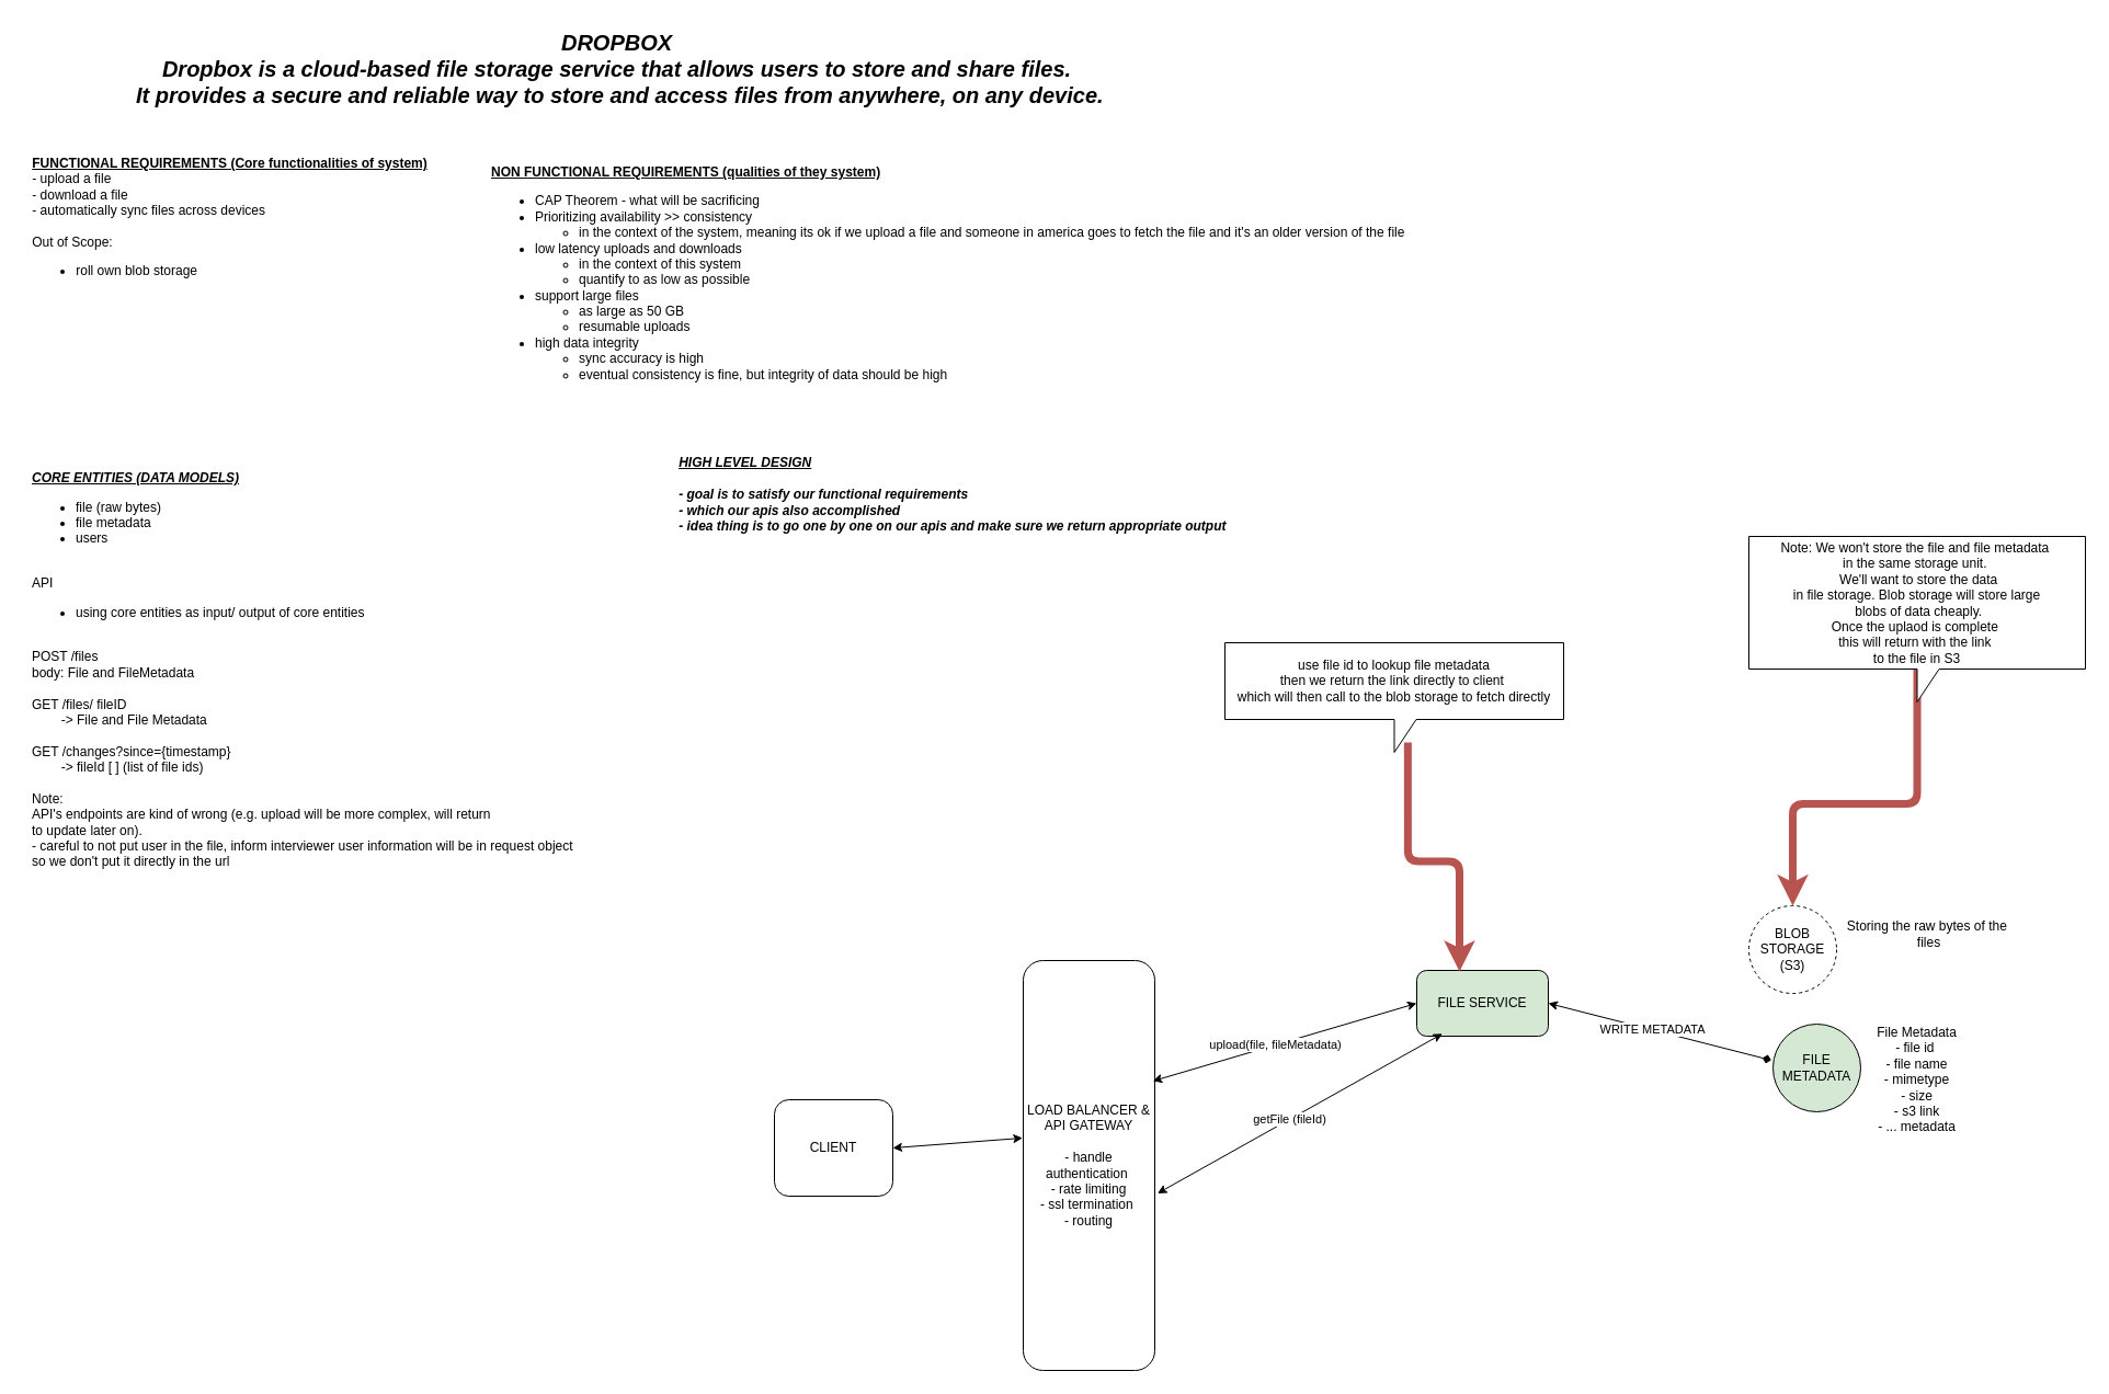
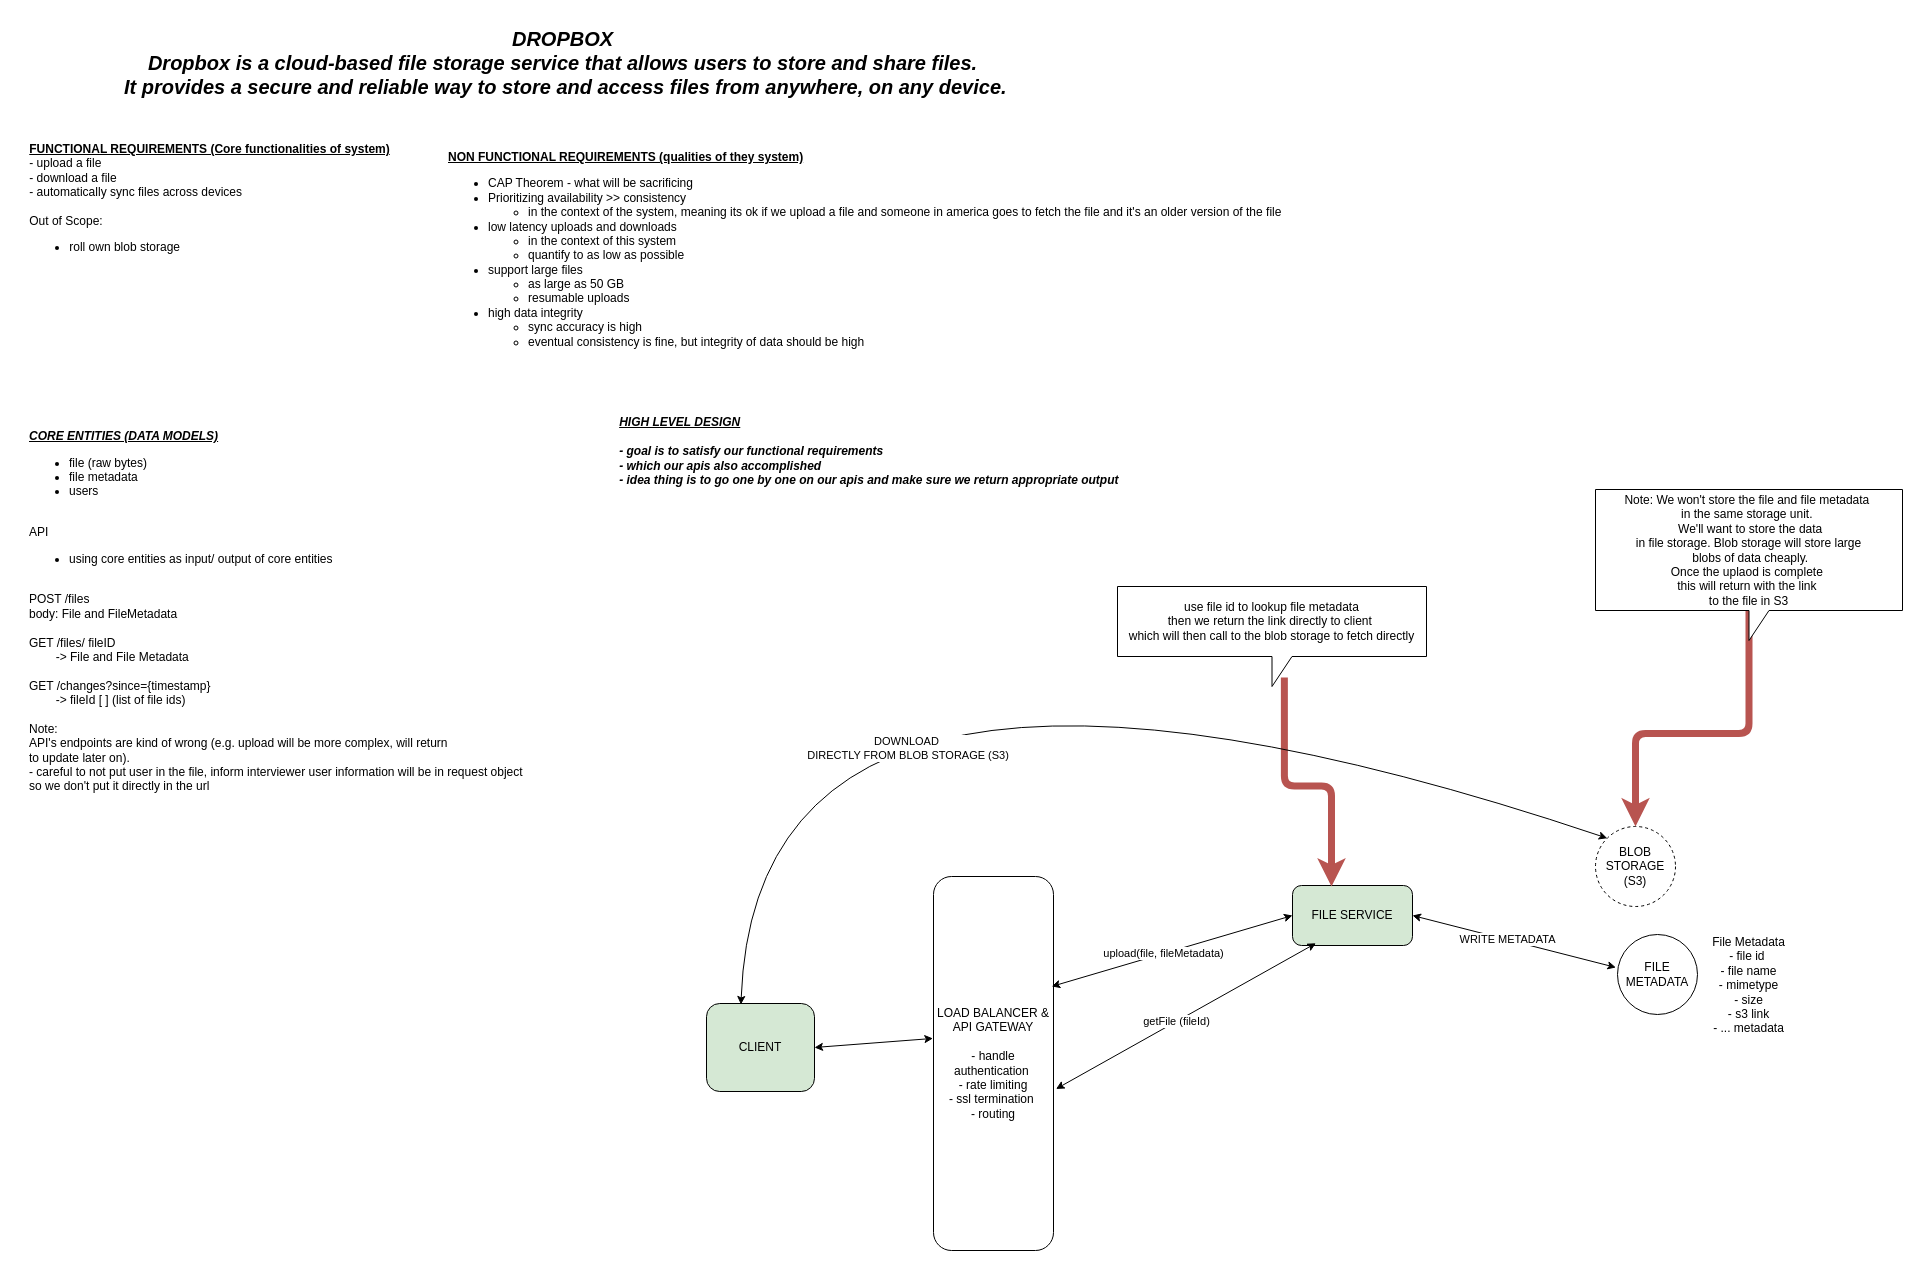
  <mxCell id="0" />
  <mxCell id="1" parent="0" />
  <mxCell id="2" value="DROPBOX&lt;div style=&quot;font-size: 20px;&quot;&gt;Dropbox is a cloud-based file storage service that allows users to store and share files.&lt;/div&gt;&lt;div style=&quot;font-size: 20px;&quot;&gt;&amp;nbsp;It provides a secure and reliable way to store and access files from anywhere, on any device.&lt;/div&gt;" style="text;html=1;align=center;verticalAlign=middle;resizable=0;points=[];autosize=1;strokeColor=none;fillColor=none;fontSize=20;fontStyle=3" vertex="1" parent="1"><mxGeometry x="139" y="20" width="846" height="84" as="geometry" /></mxCell>
  <mxCell id="3" value="&lt;u&gt;&lt;b&gt;FUNCTIONAL REQUIREMENTS (Core functionalities of system)&lt;/b&gt;&lt;/u&gt;&lt;div style=&quot;text-align: left;&quot;&gt;- upload a file&amp;nbsp;&lt;/div&gt;&lt;div style=&quot;text-align: left;&quot;&gt;- download a file&amp;nbsp;&lt;/div&gt;&lt;div style=&quot;text-align: left;&quot;&gt;- automatically sync files across devices&lt;/div&gt;&lt;div&gt;&lt;br&gt;&lt;/div&gt;&lt;div&gt;&lt;div style=&quot;text-align: left;&quot;&gt;Out of Scope:&lt;/div&gt;&lt;div style=&quot;text-align: left;&quot;&gt;&lt;ul&gt;&lt;li&gt;roll own blob storage&amp;nbsp;&lt;/li&gt;&lt;/ul&gt;&lt;/div&gt;&lt;div&gt;&lt;br&gt;&lt;/div&gt;&lt;/div&gt;" style="text;html=1;align=center;verticalAlign=middle;resizable=0;points=[];autosize=1;strokeColor=none;fillColor=none;" vertex="1" parent="1"><mxGeometry x="20" y="135" width="378" height="151" as="geometry" /></mxCell>
  <mxCell id="4" value="&lt;b&gt;&lt;u&gt;NON FUNCTIONAL REQUIREMENTS (qualities of they system)&lt;/u&gt;&lt;/b&gt;&lt;div&gt;&lt;ul&gt;&lt;li&gt;CAP Theorem - what will be sacrificing&amp;nbsp;&lt;/li&gt;&lt;li&gt;Prioritizing availability &amp;gt;&amp;gt; consistency&amp;nbsp;&lt;/li&gt;&lt;ul&gt;&lt;li&gt;in the context of the system, meaning its ok if we upload a file and someone in america goes to fetch the file and it's an older version of the file&amp;nbsp;&lt;/li&gt;&lt;/ul&gt;&lt;li&gt;low latency uploads and downloads&amp;nbsp;&lt;/li&gt;&lt;ul&gt;&lt;li&gt;in the context of this system&amp;nbsp;&lt;/li&gt;&lt;li&gt;quantify to as low as possible&amp;nbsp;&lt;/li&gt;&lt;/ul&gt;&lt;li&gt;support large files&amp;nbsp;&lt;/li&gt;&lt;ul&gt;&lt;li&gt;as large as 50 GB&amp;nbsp;&lt;/li&gt;&lt;li&gt;resumable uploads&amp;nbsp;&lt;/li&gt;&lt;/ul&gt;&lt;li&gt;high data integrity&amp;nbsp;&lt;/li&gt;&lt;ul&gt;&lt;li&gt;sync accuracy is high&lt;/li&gt;&lt;li&gt;eventual consistency is fine, but integrity of data should be high&lt;/li&gt;&lt;/ul&gt;&lt;/ul&gt;&lt;/div&gt;" style="text;html=1;align=left;verticalAlign=middle;resizable=0;points=[];autosize=1;strokeColor=none;fillColor=none;" vertex="1" parent="1"><mxGeometry x="446" y="143" width="855" height="223" as="geometry" /></mxCell>
  <mxCell id="5" value="&lt;b&gt;&lt;i&gt;&lt;u&gt;CORE ENTITIES (DATA MODELS)&lt;/u&gt;&lt;/i&gt;&lt;/b&gt;&lt;div&gt;&lt;ul&gt;&lt;li&gt;file (raw bytes)&lt;/li&gt;&lt;li&gt;file metadata&amp;nbsp;&lt;/li&gt;&lt;li&gt;users&amp;nbsp;&lt;/li&gt;&lt;/ul&gt;&lt;div&gt;&lt;br&gt;&lt;/div&gt;&lt;/div&gt;&lt;div&gt;API&amp;nbsp;&lt;/div&gt;&lt;div&gt;&lt;ul&gt;&lt;li&gt;using core entities as input/ output of core entities&amp;nbsp;&lt;/li&gt;&lt;/ul&gt;&lt;div&gt;&lt;br&gt;&lt;/div&gt;&lt;/div&gt;&lt;div&gt;POST /files&amp;nbsp;&lt;/div&gt;&lt;div&gt;body: File and FileMetadata&amp;nbsp;&lt;/div&gt;&lt;div&gt;&lt;br&gt;&lt;/div&gt;&lt;div&gt;GET /files/ fileID&amp;nbsp;&lt;/div&gt;&lt;div&gt;&lt;span style=&quot;white-space: pre;&quot;&gt;&#09;&lt;/span&gt;-&amp;gt; File and File Metadata&amp;nbsp;&lt;br&gt;&lt;/div&gt;&lt;div&gt;&lt;br&gt;&lt;/div&gt;&lt;div&gt;GET /changes?since={timestamp}&lt;/div&gt;&lt;div&gt;&lt;span style=&quot;white-space: pre;&quot;&gt;&#09;&lt;/span&gt;-&amp;gt; fileId [ ] (list of file ids)&lt;br&gt;&lt;/div&gt;&lt;div&gt;&lt;br&gt;&lt;/div&gt;&lt;div&gt;Note:&lt;/div&gt;&lt;div&gt;API's endpoints are kind of wrong (e.g. upload will be more complex, will return&amp;nbsp;&lt;/div&gt;&lt;div&gt;to update later on).&lt;/div&gt;&lt;div&gt;- careful to not put user in the file, inform interviewer user information will be in request object&amp;nbsp;&lt;/div&gt;&lt;div&gt;so we don't put it directly in the url&lt;/div&gt;" style="text;html=1;align=left;verticalAlign=middle;resizable=0;points=[];autosize=1;strokeColor=none;fillColor=none;" vertex="1" parent="1"><mxGeometry x="27" y="422" width="515" height="377" as="geometry" /></mxCell>
  <mxCell id="6" value="&lt;div style=&quot;text-align: left;&quot;&gt;&lt;b style=&quot;background-color: initial;&quot;&gt;&lt;i style=&quot;&quot;&gt;&lt;u&gt;HIGH LEVEL DESIGN&lt;/u&gt;&lt;/i&gt;&lt;/b&gt;&lt;/div&gt;&lt;div style=&quot;text-align: left;&quot;&gt;&lt;b style=&quot;background-color: initial;&quot;&gt;&lt;i style=&quot;&quot;&gt;&lt;u&gt;&lt;br&gt;&lt;/u&gt;&lt;/i&gt;&lt;/b&gt;&lt;/div&gt;&lt;div style=&quot;text-align: left;&quot;&gt;&lt;b&gt;&lt;i&gt;- goal is to satisfy our functional requirements&lt;/i&gt;&lt;/b&gt;&lt;/div&gt;&lt;div style=&quot;text-align: left;&quot;&gt;&lt;b&gt;&lt;i&gt;- which our apis also accomplished&amp;nbsp;&lt;/i&gt;&lt;/b&gt;&lt;/div&gt;&lt;div style=&quot;text-align: left;&quot;&gt;&lt;b&gt;&lt;i&gt;- idea thing is to go one by one on our apis and make sure we return appropriate output&amp;nbsp;&lt;/i&gt;&lt;/b&gt;&lt;/div&gt;&lt;div style=&quot;text-align: left;&quot;&gt;&lt;b&gt;&lt;i&gt;&lt;u&gt;&lt;br&gt;&lt;/u&gt;&lt;/i&gt;&lt;/b&gt;&lt;/div&gt;" style="text;html=1;align=center;verticalAlign=middle;resizable=0;points=[];autosize=1;strokeColor=none;fillColor=none;" vertex="1" parent="1"><mxGeometry x="609" y="409" width="521" height="98" as="geometry" /></mxCell>
- <mxCell id="7" value="CLIENT" style="rounded=1;whiteSpace=wrap;html=1;" vertex="1" parent="1"><mxGeometry x="706" y="1003" width="108" height="88" as="geometry" /></mxCell>
+ <mxCell id="7" value="CLIENT" style="rounded=1;whiteSpace=wrap;html=1;fillColor=#d5e8d4;" vertex="1" parent="1"><mxGeometry x="706" y="1003" width="108" height="88" as="geometry" /></mxCell>
  <mxCell id="8" value="LOAD BALANCER &amp;amp; API GATEWAY&lt;div&gt;&lt;br&gt;&lt;/div&gt;&lt;div&gt;- handle authentication&amp;nbsp;&lt;/div&gt;&lt;div&gt;- rate limiting&lt;/div&gt;&lt;div&gt;- ssl termination&amp;nbsp;&lt;/div&gt;&lt;div&gt;- routing&lt;/div&gt;" style="rounded=1;whiteSpace=wrap;html=1;" vertex="1" parent="1"><mxGeometry x="933" y="876" width="120" height="374" as="geometry" /></mxCell>
  <mxCell id="9" value="" style="endArrow=classic;startArrow=classic;html=1;rounded=0;entryX=-0.005;entryY=0.433;entryDx=0;entryDy=0;entryPerimeter=0;exitX=1;exitY=0.5;exitDx=0;exitDy=0;" edge="1" parent="1" source="7" target="8"><mxGeometry width="50" height="50" relative="1" as="geometry"><mxPoint x="840" y="1085" as="sourcePoint" /><mxPoint x="890" y="1035" as="targetPoint" /></mxGeometry></mxCell>
  <mxCell id="10" value="FILE SERVICE" style="rounded=1;whiteSpace=wrap;html=1;fillColor=#d5e8d4;" vertex="1" parent="1"><mxGeometry x="1292" y="885" width="120" height="60" as="geometry" /></mxCell>
  <mxCell id="11" value="" style="endArrow=classic;startArrow=classic;html=1;rounded=0;entryX=0;entryY=0.5;entryDx=0;entryDy=0;exitX=0.985;exitY=0.294;exitDx=0;exitDy=0;exitPerimeter=0;" edge="1" parent="1" source="8" target="10"><mxGeometry width="50" height="50" relative="1" as="geometry"><mxPoint x="1056" y="975" as="sourcePoint" /><mxPoint x="1177" y="975" as="targetPoint" /></mxGeometry></mxCell>
  <mxCell id="12" value="upload(file, fileMetadata)" style="edgeLabel;html=1;align=center;verticalAlign=middle;resizable=0;points=[];" vertex="1" connectable="0" parent="11"><mxGeometry x="-0.075" y="1" relative="1" as="geometry"><mxPoint as="offset" /></mxGeometry></mxCell>
  <mxCell id="13" value="BLOB STORAGE (S3)" style="ellipse;whiteSpace=wrap;html=1;dashed=1;" vertex="1" parent="1"><mxGeometry x="1595" y="826" width="80" height="80" as="geometry" /></mxCell>
- <mxCell id="14" value="FILE METADATA" style="ellipse;whiteSpace=wrap;html=1;fillColor=#d5e8d4;" vertex="1" parent="1"><mxGeometry x="1617" y="934" width="80" height="80" as="geometry" /></mxCell>
- <mxCell id="15" value="" style="endArrow=diamond;startArrow=classic;html=1;rounded=0;entryX=-0.02;entryY=0.412;entryDx=0;entryDy=0;exitX=1;exitY=0.5;exitDx=0;exitDy=0;entryPerimeter=0;" edge="1" parent="1" source="10" target="14"><mxGeometry width="50" height="50" relative="1" as="geometry"><mxPoint x="1422" y="910" as="sourcePoint" /><mxPoint x="1605" y="876" as="targetPoint" /></mxGeometry></mxCell>
+ <mxCell id="14" value="FILE METADATA" style="ellipse;whiteSpace=wrap;html=1;" vertex="1" parent="1"><mxGeometry x="1617" y="934" width="80" height="80" as="geometry" /></mxCell>
+ <mxCell id="15" value="" style="endArrow=classic;startArrow=classic;html=1;rounded=0;entryX=-0.02;entryY=0.412;entryDx=0;entryDy=0;exitX=1;exitY=0.5;exitDx=0;exitDy=0;entryPerimeter=0;" edge="1" parent="1" source="10" target="14"><mxGeometry width="50" height="50" relative="1" as="geometry"><mxPoint x="1422" y="910" as="sourcePoint" /><mxPoint x="1605" y="876" as="targetPoint" /></mxGeometry></mxCell>
  <mxCell id="16" value="WRITE METADATA" style="edgeLabel;html=1;align=center;verticalAlign=middle;resizable=0;points=[];" vertex="1" connectable="0" parent="15"><mxGeometry x="-0.075" y="1" relative="1" as="geometry"><mxPoint as="offset" /></mxGeometry></mxCell>
  <mxCell id="17" value="File Metadata&lt;div&gt;- file id&amp;nbsp;&lt;/div&gt;&lt;div&gt;- file name&lt;/div&gt;&lt;div&gt;- mimetype&lt;/div&gt;&lt;div&gt;- size&lt;/div&gt;&lt;div&gt;- s3 link&lt;/div&gt;&lt;div&gt;- ... metadata&lt;br&gt;&lt;div&gt;&lt;br&gt;&lt;/div&gt;&lt;/div&gt;" style="text;html=1;align=center;verticalAlign=middle;resizable=0;points=[];autosize=1;strokeColor=none;fillColor=none;" vertex="1" parent="1"><mxGeometry x="1702" y="928" width="91" height="127" as="geometry" /></mxCell>
- <mxCell id="18" value="Storing the raw bytes of the&amp;nbsp;&lt;div&gt;files&lt;/div&gt;" style="text;html=1;align=center;verticalAlign=middle;resizable=0;points=[];autosize=1;strokeColor=none;fillColor=none;" vertex="1" parent="1"><mxGeometry x="1675" y="831" width="167" height="41" as="geometry" /></mxCell>
  <mxCell id="19" value="" style="endArrow=classic;startArrow=classic;html=1;rounded=0;entryX=0.195;entryY=0.963;entryDx=0;entryDy=0;exitX=1.021;exitY=0.568;exitDx=0;exitDy=0;entryPerimeter=0;exitPerimeter=0;" edge="1" parent="1" source="8" target="10"><mxGeometry width="50" height="50" relative="1" as="geometry"><mxPoint x="1051" y="1098" as="sourcePoint" /><mxPoint x="1287" y="1038" as="targetPoint" /></mxGeometry></mxCell>
  <mxCell id="20" value="getFile (fileId)" style="edgeLabel;html=1;align=center;verticalAlign=middle;resizable=0;points=[];" vertex="1" connectable="0" parent="19"><mxGeometry x="-0.075" y="1" relative="1" as="geometry"><mxPoint as="offset" /></mxGeometry></mxCell>
  <mxCell id="21" style="edgeStyle=orthogonalEdgeStyle;rounded=1;orthogonalLoop=1;jettySize=auto;html=1;entryX=0.5;entryY=0;entryDx=0;entryDy=0;curved=0;strokeColor=#b85450;fillColor=#f8cecc;strokeWidth=7;" edge="1" parent="1" source="22" target="13"><mxGeometry relative="1" as="geometry" /></mxCell>
  <mxCell id="22" value="&lt;span style=&quot;text-wrap: nowrap;&quot;&gt;Note: We won't store the file and file metadata&amp;nbsp;&lt;/span&gt;&lt;div style=&quot;text-wrap: nowrap;&quot;&gt;in the same storage unit.&amp;nbsp;&lt;div&gt;&amp;nbsp;We'll want to store the data&lt;div&gt;in file storage. Blob storage will store large&lt;/div&gt;&lt;div&gt;&amp;nbsp;blobs of data cheaply.&lt;/div&gt;&lt;/div&gt;&lt;/div&gt;&lt;div style=&quot;text-wrap: nowrap;&quot;&gt;Once the uplaod is complete&amp;nbsp;&lt;div&gt;this will return with the link&amp;nbsp;&lt;/div&gt;&lt;div&gt;to the file in S3&lt;/div&gt;&lt;/div&gt;" style="shape=callout;whiteSpace=wrap;html=1;perimeter=calloutPerimeter;" vertex="1" parent="1"><mxGeometry x="1595" y="489" width="307" height="151" as="geometry" /></mxCell>
  <mxCell id="23" value="&lt;span style=&quot;text-wrap: nowrap;&quot;&gt;use file id to lookup file metadata&lt;/span&gt;&lt;div style=&quot;text-wrap: nowrap;&quot;&gt;then we return the link directly to client&amp;nbsp;&lt;/div&gt;&lt;div style=&quot;text-wrap: nowrap;&quot;&gt;which will then call to the blob storage to fetch directly&lt;/div&gt;" style="shape=callout;whiteSpace=wrap;html=1;perimeter=calloutPerimeter;" vertex="1" parent="1"><mxGeometry x="1117" y="586" width="309" height="100" as="geometry" /></mxCell>
  <mxCell id="24" style="edgeStyle=orthogonalEdgeStyle;rounded=1;orthogonalLoop=1;jettySize=auto;html=1;entryX=0.325;entryY=0.018;entryDx=0;entryDy=0;curved=0;strokeColor=#b85450;fillColor=#f8cecc;strokeWidth=7;exitX=0.54;exitY=0.91;exitDx=0;exitDy=0;exitPerimeter=0;entryPerimeter=0;" edge="1" parent="1" source="23" target="10"><mxGeometry relative="1" as="geometry"><mxPoint x="1270" y="682" as="sourcePoint" /><mxPoint x="1157" y="899" as="targetPoint" /></mxGeometry></mxCell>
+ <mxCell id="25" value="" style="endArrow=classic;startArrow=classic;html=1;rounded=0;entryX=0;entryY=0;entryDx=0;entryDy=0;curved=1;exitX=0.319;exitY=0.011;exitDx=0;exitDy=0;exitPerimeter=0;" edge="1" parent="1" source="7" target="13"><mxGeometry width="50" height="50" relative="1" as="geometry"><mxPoint x="754" y="1003" as="sourcePoint" /><mxPoint x="1613.716" y="834.716" as="targetPoint" /><Array as="points"><mxPoint x="757" y="552" /></Array></mxGeometry></mxCell>
+ <mxCell id="26" value="DOWNLOAD&lt;div&gt;&amp;nbsp;DIRECTLY FROM BLOB STORAGE (S3)&lt;/div&gt;" style="edgeLabel;html=1;align=center;verticalAlign=middle;resizable=0;points=[];" vertex="1" connectable="0" parent="25"><mxGeometry x="-0.029" y="-138" relative="1" as="geometry"><mxPoint as="offset" /></mxGeometry></mxCell>
